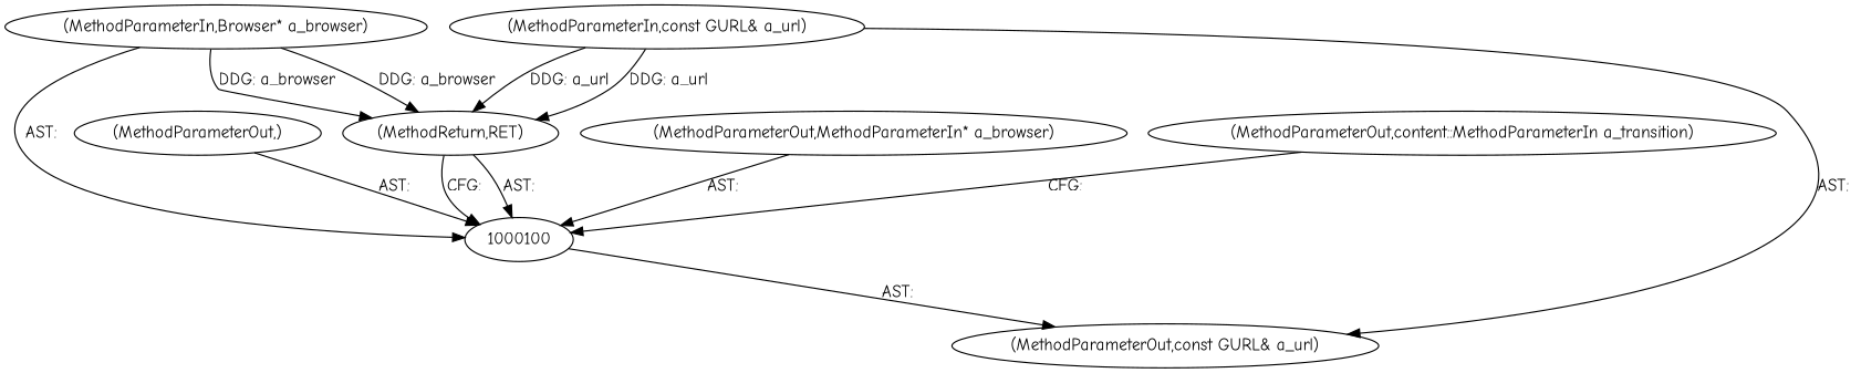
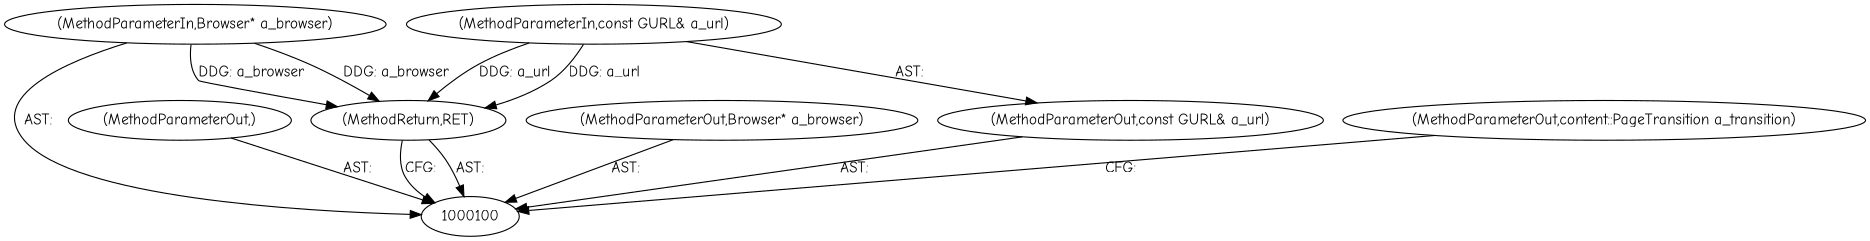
  digraph {
    fontname="Comic Neue"
    node [fontname="Comic Neue"]
    edge [fontname="Comic Neue"]
    n1 [label="(MethodReturn,RET)"]
    1000100
    n3 [label="(MethodParameterOut,)"]
    n4 [label="(MethodParameterIn,Browser* a_browser)"]
-   n5 [label="(MethodParameterOut,MethodParameterIn* a_browser)"]
+   n5 [label="(MethodParameterOut,Browser* a_browser)"]
    n6 [label="(MethodParameterIn,const GURL& a_url)"]
    n7 [label="(MethodParameterOut,const GURL& a_url)"]
-   n8 [label="(MethodParameterOut,content::MethodParameterIn a_transition)"]
+   n8 [label="(MethodParameterOut,content::PageTransition a_transition)"]
    n1 -> 1000100 [label="AST: "]
    n1 -> 1000100 [label="CFG: "]
    n3 -> 1000100 [label="AST: "]
    n4 -> n1 [label="DDG: a_browser"]
    n4 -> n1 [label="DDG: a_browser"]
    n4 -> 1000100 [label="AST: "]
    n5 -> 1000100 [label="AST: "]
    n6 -> n1 [label="DDG: a_url"]
    n6 -> n1 [label="DDG: a_url"]
    n6 -> n7 [label="AST: "]
-   1000100 -> n7 [label="AST: "]
+   n7 -> 1000100 [label="AST: "]
    n8 -> 1000100 [label="CFG: "]
  }
